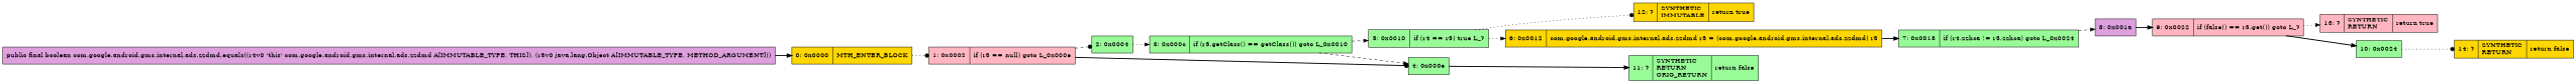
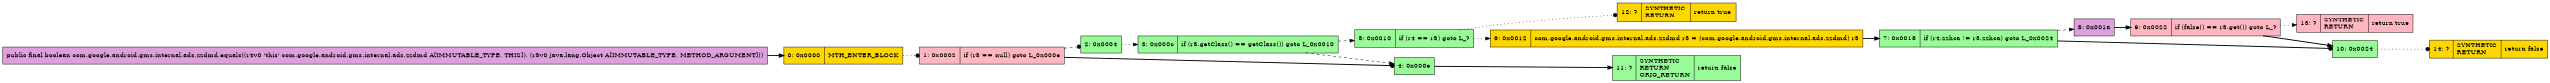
  digraph {
    rankdir=LR
    node [fillcolor=palegreen shape=record style=filled]
    edge [arrowhead=normal style=bold]
    n1 [fillcolor=gold label="{0\:\ 0x0000|MTH_ENTER_BLOCK\l}"]
    n2 [fillcolor=lightpink label="{1\:\ 0x0002|if (r5 == null) goto L_0x000e\l}"]
    n3 [label="{2\:\ 0x0004}"]
    n4 [label="{4\:\ 0x000e}"]
    n5 [label="{3\:\ 0x000c|if (r5.getClass() == getClass()) goto L_0x0010\l}"]
    n6 [label="{11\:\ ?|SYNTHETIC\lRETURN\lORIG_RETURN\l|return false\l}"]
-   n7 [label="{5\:\ 0x0010|if (r4 == r5) true L_?\l}"]
+   n7 [label="{5\:\ 0x0010|if (r4 == r5) goto L_?\l}"]
    n8 [fillcolor=gold label="{6\:\ 0x0012|com.google.android.gms.internal.ads.zzdmd r5 = (com.google.android.gms.internal.ads.zzdmd) r5\l}"]
-   n9 [fillcolor=gold label="{12\:\ ?|SYNTHETIC\lIMMUTABLE\l|return true\l}"]
+   n9 [fillcolor=gold label="{12\:\ ?|SYNTHETIC\lRETURN\l|return true\l}"]
    n10 [label="{7\:\ 0x0018|if (r4.zzhca != r5.zzhca) goto L_0x0024\l}"]
    n11 [fillcolor=plum label="{8\:\ 0x001a}"]
    n12 [label="{10\:\ 0x0024}"]
    n13 [fillcolor=lightpink label="{9\:\ 0x0022|if (false() == r5.get()) goto L_?\l}"]
    n14 [fillcolor=gold label="{14\:\ ?|SYNTHETIC\lRETURN\l|return false\l}"]
    n15 [fillcolor=lightpink label="{13\:\ ?|SYNTHETIC\lRETURN\l|return true\l}"]
    n16 [fillcolor=plum label="{public final boolean com.google.android.gms.internal.ads.zzdmd.equals((r4v0 'this' com.google.android.gms.internal.ads.zzdmd A[IMMUTABLE_TYPE, THIS]), (r5v0 java.lang.Object A[IMMUTABLE_TYPE, METHOD_ARGUMENT])) }"]
    n1 -> n2 [arrowhead=dot style=dotted]
    n2 -> n3 [arrowhead=dot style=dashed]
    n2 -> n4 [arrowhead=dot]
    n3 -> n5 [style=dotted]
    n4 -> n6
    n5 -> n4 [style=dashed]
    n5 -> n7 [style=dashed]
    n7 -> n8 [style=dotted]
    n7 -> n9 [arrowhead=dot style=dotted]
    n8 -> n10
    n10 -> n11 [style=dashed]
+   n10 -> n12 [arrowhead=dot]
    n11 -> n13
    n12 -> n14 [arrowhead=dot style=dotted]
    n13 -> n12
    n13 -> n15 [style=dotted]
    n16 -> n1
  }
